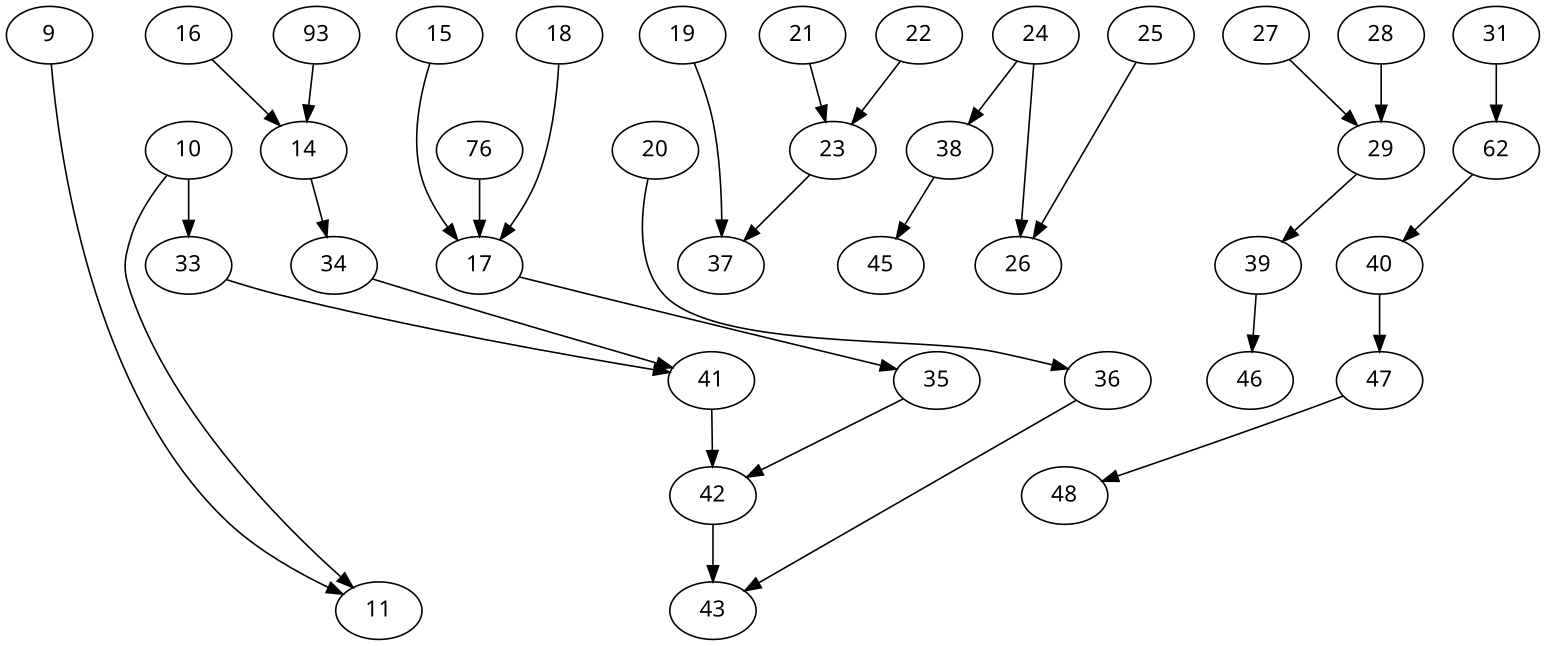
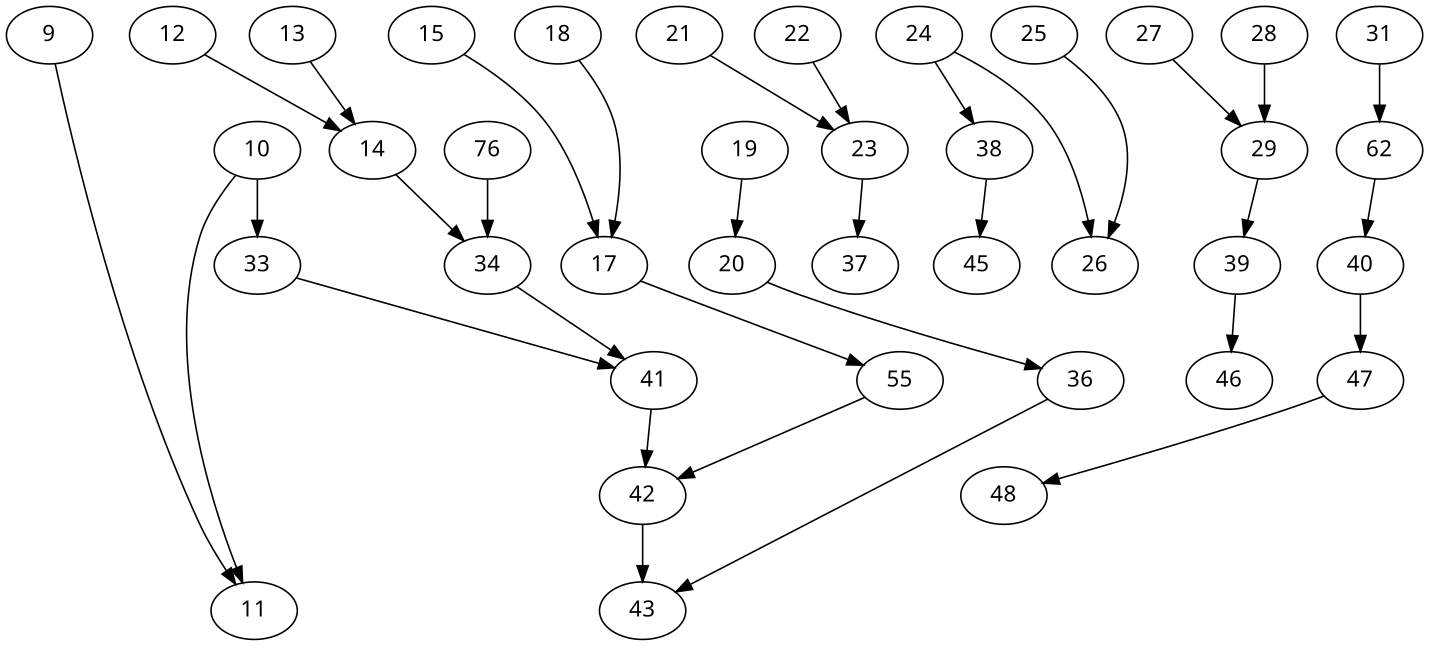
  digraph {
    fontname="Noto Sans"
    node [fontname="Noto Sans"]
    edge [fontname="Noto Sans" weight=0]
    9
    11
    33
    41
    10
    42
-   12 [label=16]
+   12
    14
    34
-   13 [label=93]
+   13
    15
    17
-   35
+   35 [label=55]
    n14 [label=76]
    43
    18
    20
    36
    19
    21
    23
    37
    22
    24
    26
    38
    45
    25
    27
    29
    39
    46
    28
    n34 [label=62]
    40
    47
    31
    48
    9 -> 11
    33 -> 41
    41 -> 42
    10 -> 11
    10 -> 33 [weight=1]
    42 -> 43 [weight=1]
    12 -> 14
    14 -> 34
    34 -> 41
    13 -> 14
    15 -> 17
    17 -> 35
    35 -> 42
-   n14 -> 17 [weight=1]
+   n14 -> 34 [weight=1]
    18 -> 17
    20 -> 36
    36 -> 43
-   19 -> 37
+   19 -> 20
    21 -> 23
    23 -> 37
    22 -> 23
    24 -> 26
    24 -> 38
    38 -> 45
    25 -> 26
    27 -> 29
    29 -> 39
    39 -> 46
    28 -> 29 [weight=1]
    n34 -> 40
    40 -> 47 [weight=1]
    47 -> 48
    31 -> n34
  }
